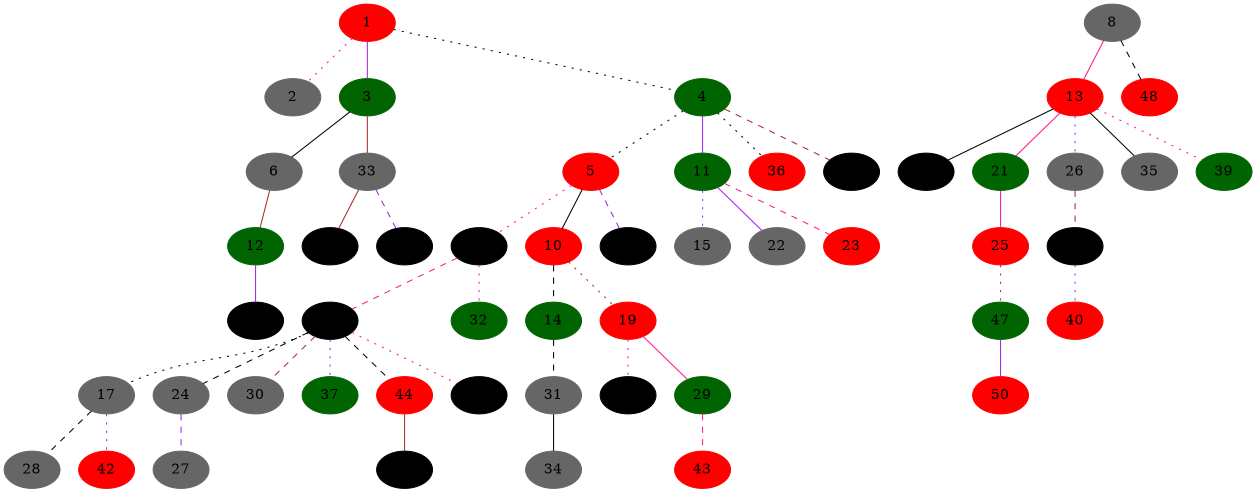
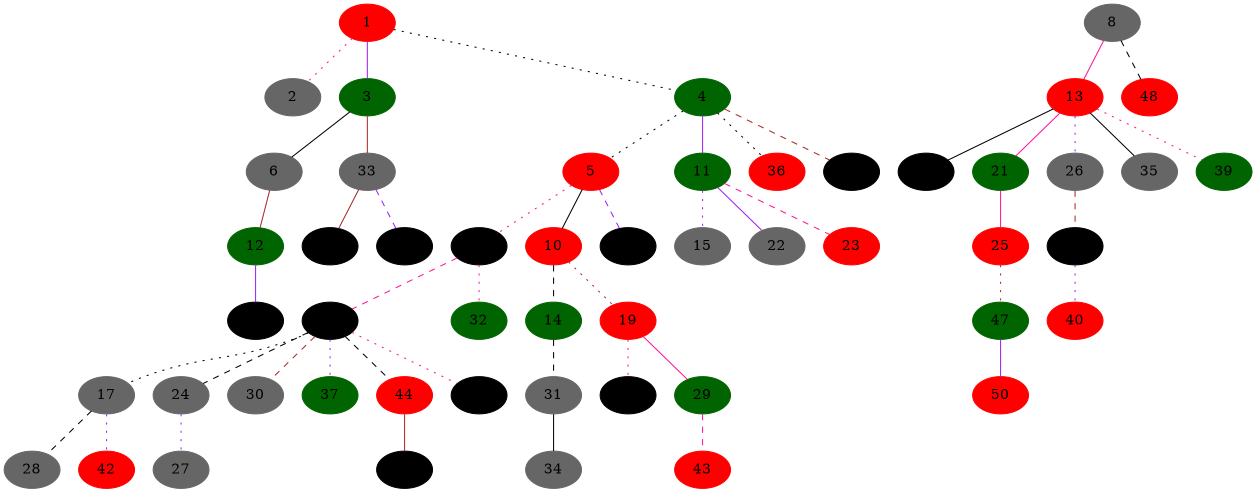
  graph {
    node [color=gray40 style=filled]
    edge [color=black style=dotted]
    1 [color=red]
    2
    3 [color=darkgreen]
    4 [color=darkgreen]
    6
    33
    5 [color=red]
    11 [color=darkgreen]
    36 [color=red]
    41 [color=black]
    13 [color=red]
    8
    48 [color=red]
    12 [color=darkgreen]
    49 [color=black]
    52 [color=black]
    7 [color=black]
    10 [color=red]
    45 [color=black]
    15
    22
    23 [color=red]
    9 [color=black]
    32 [color=darkgreen]
    14 [color=darkgreen]
    19 [color=red]
    46 [color=black]
    17
    24
    30
    37 [color=darkgreen]
    44 [color=red]
    53 [color=black]
    18 [color=black]
    21 [color=darkgreen]
    26
    35
    39 [color=darkgreen]
    28
    42 [color=red]
    27
    51 [color=black]
    31
    20 [color=black]
    29 [color=darkgreen]
    25 [color=red]
    38 [color=black]
    34
    43 [color=red]
    47 [color=darkgreen]
    50 [color=red]
    40 [color=red]
    1 -- 2 [color=deeppink]
    1 -- 3 [color=purple style=solid]
    1 -- 4
    3 -- 6 [style=solid]
    3 -- 33 [color=brown style=solid]
    4 -- 5
    4 -- 11 [color=purple style=solid]
    4 -- 36
    4 -- 41 [color=brown style=dashed]
    6 -- 12 [color=brown style=solid]
    33 -- 49 [color=brown style=solid]
    33 -- 52 [color=purple style=dashed]
    5 -- 7 [color=deeppink]
    5 -- 10 [style=solid]
    5 -- 45 [color=purple style=dashed]
    11 -- 15 [color=purple]
    11 -- 22 [color=purple style=solid]
    11 -- 23 [color=deeppink style=dashed]
    13 -- 18 [style=solid]
    13 -- 21 [color=deeppink style=solid]
    13 -- 26 [color=purple]
    13 -- 35 [style=solid]
    13 -- 39 [color=deeppink]
    8 -- 13 [color=deeppink style=solid]
    8 -- 48 [style=dashed]
    12 -- 46 [color=purple style=solid]
    7 -- 9 [color=deeppink style=dashed]
    7 -- 32 [color=deeppink]
    10 -- 14 [style=dashed]
    10 -- 19 [color=brown]
    9 -- 17
    9 -- 24 [style=dashed]
    9 -- 30 [color=brown style=dashed]
    9 -- 37 [color=purple]
    9 -- 44 [style=dashed]
    9 -- 53 [color=deeppink]
    14 -- 31 [style=dashed]
    19 -- 20 [color=deeppink]
    19 -- 29 [color=deeppink style=solid]
    17 -- 28 [style=dashed]
    17 -- 42 [color=purple]
-   24 -- 27 [color=purple style=dashed]
+   24 -- 27 [color=purple]
    44 -- 51 [color=brown style=solid]
    21 -- 25 [color=deeppink style=solid]
    26 -- 38 [color=brown style=dashed]
    31 -- 34 [style=solid]
    29 -- 43 [color=deeppink style=dashed]
    25 -- 47 [color=brown]
    38 -- 40 [color=purple]
    47 -- 50 [color=purple style=solid]
  }
